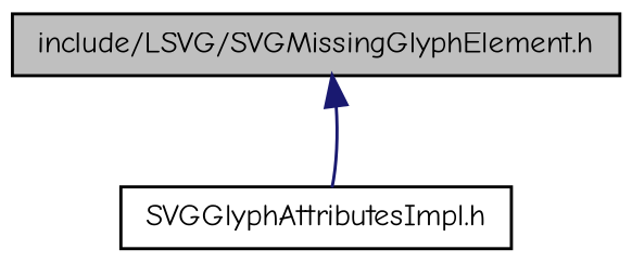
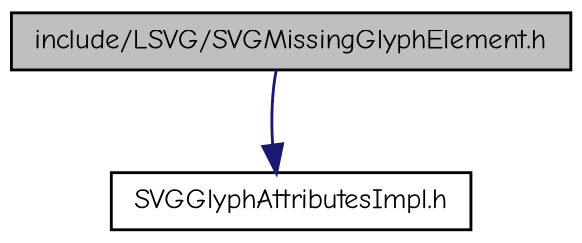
  digraph {
    fontname="Comic Neue"
    node [color=black fontname="Comic Neue" fontsize=10 shape=record style=filled]
    n1 [fillcolor=grey75 fontcolor=black height=0.2 label="include/LSVG/SVGMissingGlyphElement.h" width=0.4]
    n2 [fillcolor=white height=0.2 label="SVGGlyphAttributesImpl.h" width=0.4]
-   n2 -> n1 [color=midnightblue fontname="Comic Neue" fontsize=10 labelfontname=Helvetica labelfontsize=10 style=solid]
+   n1 -> n2 [color=midnightblue fontname="Comic Neue" fontsize=10 labelfontname=Helvetica labelfontsize=10 style=solid]
  }
